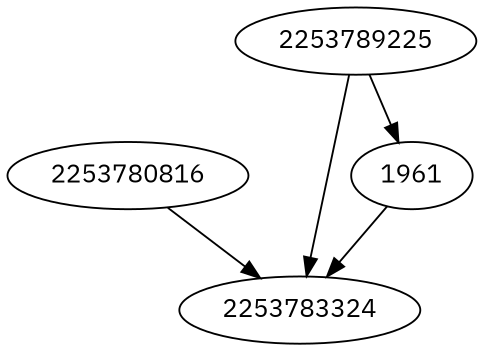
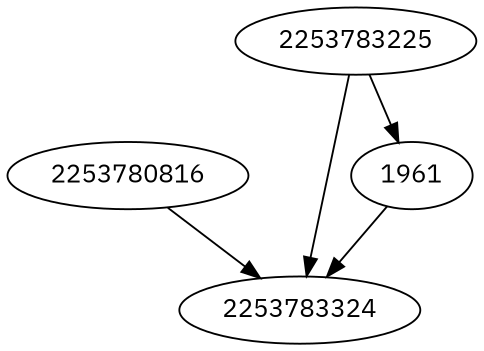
  strict digraph {
    fontname="IBM Plex Sans"
    node [fontname="IBM Plex Sans"]
    edge [fontname="IBM Plex Sans"]
    2253780816
    2253783324
-   2253783225 [label=2253789225]
+   2253783225
    n4 [label=1961]
    2253780816 -> 2253783324
    2253783225 -> 2253783324
    2253783225 -> n4
    n4 -> 2253783324
  }
